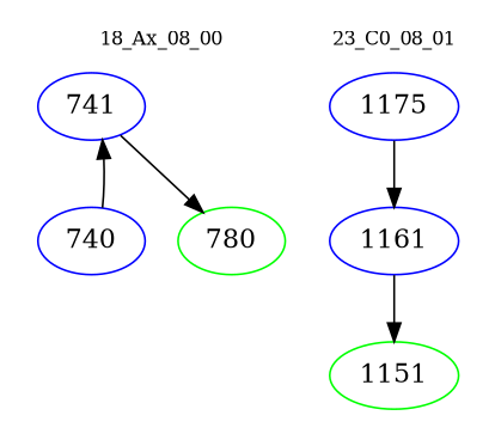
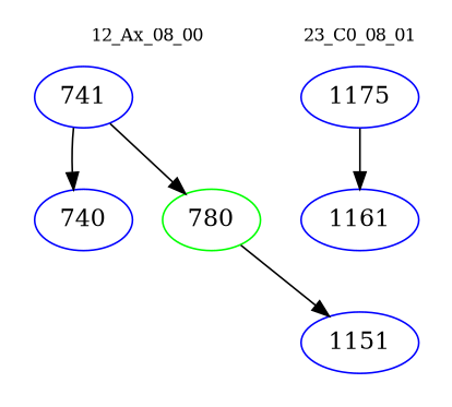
  digraph {
    node [color=blue]
    edge [color=black]
    n1 [label=741]
    n2 [label=740]
    n3 [color=green label=780]
    n4 [label=1161]
    n5 [label=1175]
-   n6 [color=green label=1151]
+   n6 [label=1151]
    subgraph cluster_1 {
      color=white
      fontsize=10
-     label="18_Ax_08_00"
+     label="12_Ax_08_00"
      n1
      n2
      n3
    }
    subgraph cluster_2 {
      color=white
      fontsize=10
      label="23_C0_08_01"
      n4
      n5
      n6
    }
-   n2 -> n1
+   n1 -> n2
    n1 -> n3
-   n4 -> n6
+   n3 -> n6
    n5 -> n4
  }
